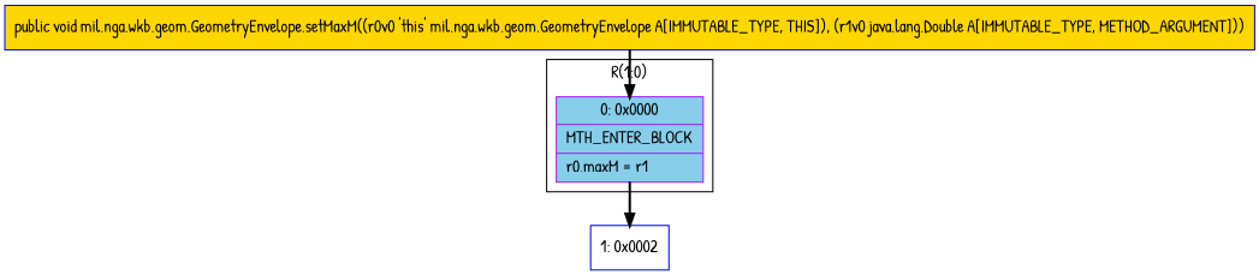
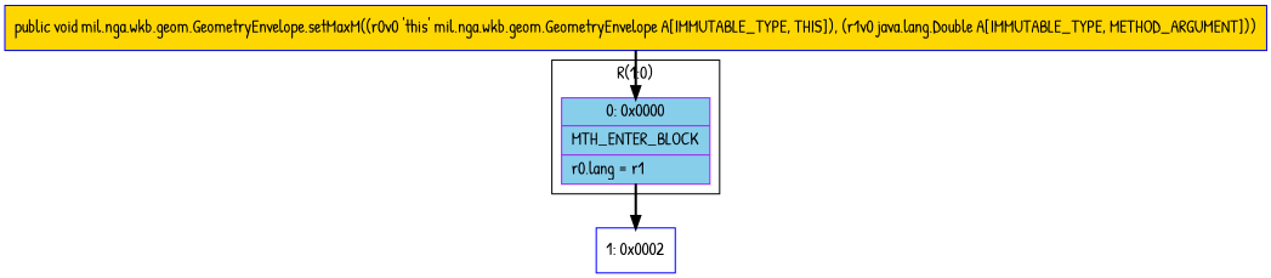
  digraph {
    fontname="Patrick Hand"
    node [color=blue shape=record style=filled fontname="Patrick Hand"]
    edge [style=bold fontname="Patrick Hand"]
-   n1 [color=purple label="{0\:\ 0x0000|MTH_ENTER_BLOCK\l|r0.maxM = r1\l}" fillcolor=skyblue]
+   n1 [color=purple label="{0\:\ 0x0000|MTH_ENTER_BLOCK\l|r0.lang = r1\l}" fillcolor=skyblue]
    n2 [label="{1\:\ 0x0002}" fillcolor=white]
    n3 [label="{public void mil.nga.wkb.geom.GeometryEnvelope.setMaxM((r0v0 'this' mil.nga.wkb.geom.GeometryEnvelope A[IMMUTABLE_TYPE, THIS]), (r1v0 java.lang.Double A[IMMUTABLE_TYPE, METHOD_ARGUMENT])) }" fillcolor=gold]
    subgraph cluster_1 {
      label="R(1:0)"
      n1
    }
    n1 -> n2
    n3 -> n1
  }
